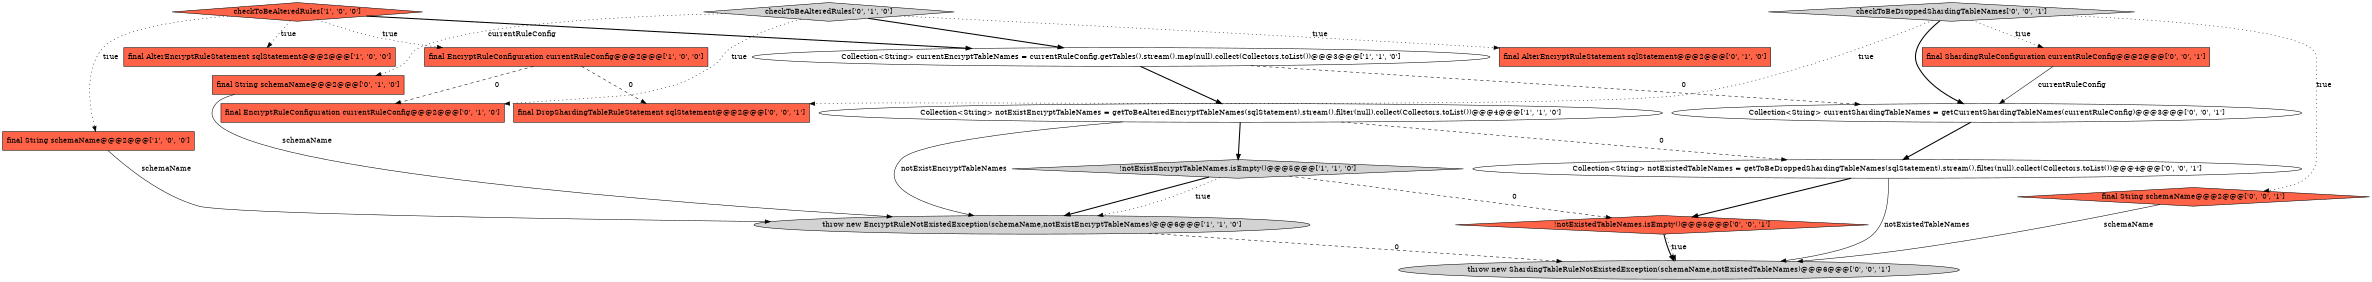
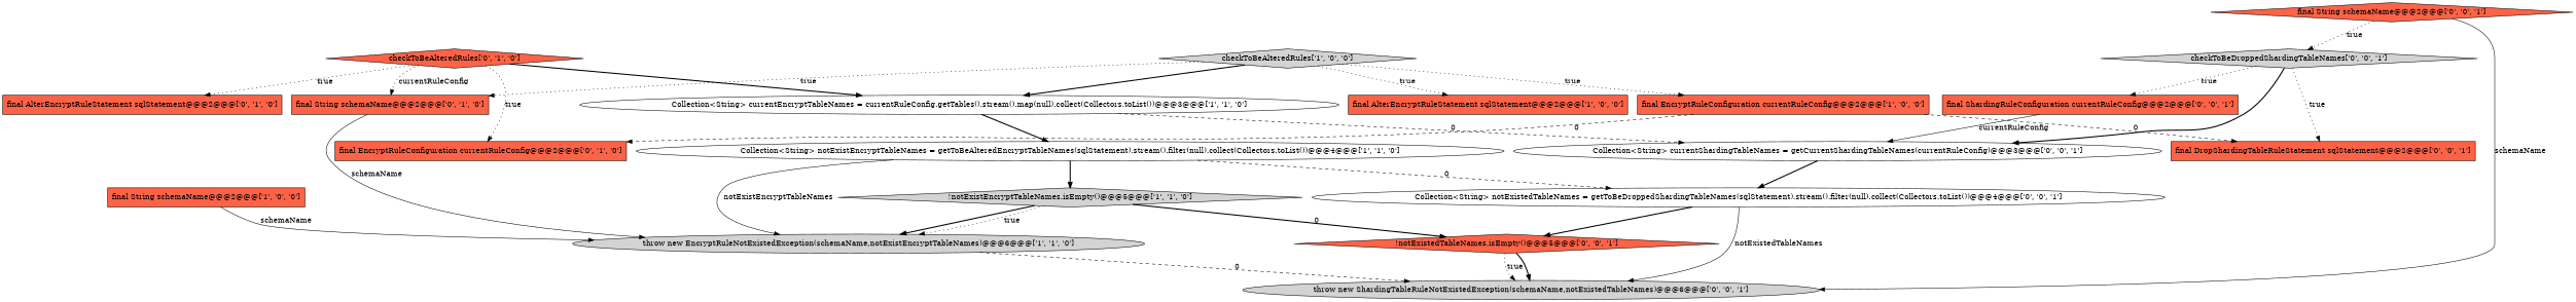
  digraph {
    node [fillcolor=tomato shape=box style=filled]
    edge [style=dotted]
    n1 [fillcolor=lightgray label="throw new ShardingTableRuleNotExistedException(schemaName,notExistedTableNames)@@@6@@@['0', '0', '1']" shape=ellipse]
-   n2 [fillcolor=lightgray label="checkToBeAlteredRules['0', '1', '0']" shape=diamond]
+   n2 [label="checkToBeAlteredRules['0', '1', '0']" shape=diamond]
    n3 [label="final String schemaName@@@2@@@['0', '1', '0']"]
    n4 [label="final EncryptRuleConfiguration currentRuleConfig@@@2@@@['0', '1', '0']"]
    n5 [fillcolor=white label="Collection<String> currentEncryptTableNames = currentRuleConfig.getTables().stream().map(null).collect(Collectors.toList())@@@3@@@['1', '1', '0']" shape=ellipse]
    n6 [label="final AlterEncryptRuleStatement sqlStatement@@@2@@@['0', '1', '0']"]
    n7 [fillcolor=lightgray label="throw new EncryptRuleNotExistedException(schemaName,notExistEncryptTableNames)@@@6@@@['1', '1', '0']" shape=ellipse]
    n8 [fillcolor=white label="Collection<String> currentShardingTableNames = getCurrentShardingTableNames(currentRuleConfig)@@@3@@@['0', '0', '1']" shape=ellipse]
    n9 [fillcolor=white label="Collection<String> notExistEncryptTableNames = getToBeAlteredEncryptTableNames(sqlStatement).stream().filter(null).collect(Collectors.toList())@@@4@@@['1', '1', '0']" shape=ellipse]
    n10 [fillcolor=lightgray label="checkToBeDroppedShardingTableNames['0', '0', '1']" shape=diamond]
    n11 [label="final DropShardingTableRuleStatement sqlStatement@@@2@@@['0', '0', '1']"]
    n12 [label="final String schemaName@@@2@@@['0', '0', '1']" shape=diamond]
    n13 [label="final ShardingRuleConfiguration currentRuleConfig@@@2@@@['0', '0', '1']"]
    n14 [fillcolor=white label="Collection<String> notExistedTableNames = getToBeDroppedShardingTableNames(sqlStatement).stream().filter(null).collect(Collectors.toList())@@@4@@@['0', '0', '1']" shape=ellipse]
    n15 [label="final AlterEncryptRuleStatement sqlStatement@@@2@@@['1', '0', '0']"]
    n16 [label="final EncryptRuleConfiguration currentRuleConfig@@@2@@@['1', '0', '0']"]
    n17 [label="!notExistedTableNames.isEmpty()@@@5@@@['0', '0', '1']" shape=diamond]
-   n18 [label="checkToBeAlteredRules['1', '0', '0']" shape=diamond]
+   n18 [fillcolor=lightgray label="checkToBeAlteredRules['1', '0', '0']" shape=diamond]
    n19 [label="final String schemaName@@@2@@@['1', '0', '0']"]
    n20 [fillcolor=lightgray label="!notExistEncryptTableNames.isEmpty()@@@5@@@['1', '1', '0']" shape=diamond]
    n2 -> n3 [label=currentRuleConfig]
    n2 -> n4 [label=true]
    n2 -> n5 [style=bold]
    n2 -> n6 [label=true]
    n3 -> n7 [label=schemaName style=solid]
    n5 -> n8 [label=0 style=dashed]
    n5 -> n9 [style=bold]
    n7 -> n1 [label=0 style=dashed]
    n8 -> n14 [style=bold]
    n9 -> n7 [label=notExistEncryptTableNames style=solid]
    n9 -> n14 [label=0 style=dashed]
    n9 -> n20 [style=bold]
    n10 -> n8 [style=bold]
    n10 -> n11 [label=true]
-   n10 -> n12 [label=true]
+   n12 -> n10 [label=true]
    n10 -> n13 [label=true]
    n12 -> n1 [label=schemaName style=solid]
    n13 -> n8 [label=currentRuleConfig style=solid]
    n14 -> n1 [label=notExistedTableNames style=solid]
    n14 -> n17 [style=bold]
    n16 -> n4 [label=0 style=dashed]
    n16 -> n11 [label=0 style=dashed]
    n17 -> n1 [label=true]
    n17 -> n1 [style=bold]
    n18 -> n5 [style=bold]
    n18 -> n15 [label=true]
    n18 -> n16 [label=true]
-   n18 -> n19 [label=true]
+   n18 -> n3 [label=true]
    n19 -> n7 [label=schemaName style=solid]
    n20 -> n7 [style=bold]
    n20 -> n7 [label=true]
-   n20 -> n17 [label=0 style=dashed]
+   n20 -> n17 [label=0 style=bold]
  }
